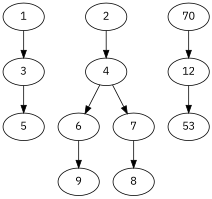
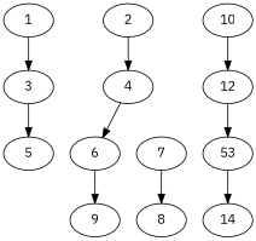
  digraph {
    fontname="IBM Plex Sans"
    node [alpha=0.09 fontname="IBM Plex Sans"]
    edge [fontname="IBM Plex Sans"]
    1 [expect_size=20434410118742536]
    3 [alpha=0.20 expect_size=1103104423664567]
    5 [alpha=0.19 expect_size=67270054156978618368]
    4 [alpha=0.18 expect_size=248553141991188201472]
    6 [alpha=0.06 expect_size=212303939998056448000]
    7 [expect_size=436668438568909]
    2 [alpha=0.01 expect_size=2193278023705158]
    9 [alpha=0.07 expect_size=280938325750708]
    8 [alpha=0.06 expect_size=33025218748421208]
-   10 [alpha=0.16 expect_size=1191728115437451 label=70]
+   10 [alpha=0.16 expect_size=1191728115437451]
    12 [alpha=0.17 expect_size=18429771776000000000]
    n12 [alpha=0.18 expect_size=293529576182955114496 label=53]
+   14 [alpha=0.16 expect_size=105021096050294784000]
    1 -> 3
    3 -> 5
    4 -> 6
-   4 -> 7
    6 -> 9
    7 -> 8
    2 -> 4
    10 -> 12
    12 -> n12
+   n12 -> 14
  }
